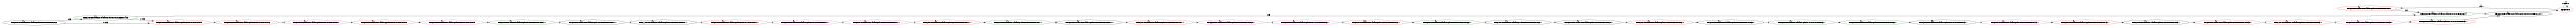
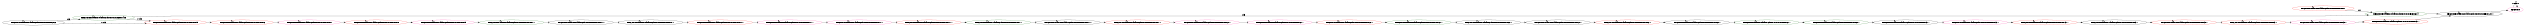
  digraph {
    rankdir=LR
    node [color=red]
    edge [arrowhead=diamond]
    n1 [label=LEGUP_F_safe_mod_func_int8_t_s_s_BB__0_1]
    n2 [color=darkgreen label=LEGUP_F_safe_mod_func_int8_t_s_s_BB__6_4]
    n3 [color=black label="LEGUP_F_safe_mod_func_int8_t_s_s_BB__12_..."]
    n4 [color=black label=LEGUP_F_safe_mod_func_int8_t_s_s_BB__2_2]
    n5 [color=darkgreen label=LEGUP_F_safe_mod_func_int8_t_s_s_BB__4_3]
    n6 [label=LEGUP_F_safe_mod_func_int8_t_s_s_BB__8_5]
    n7 [color=deeppink label=LEGUP_0]
    n8 [label=LEGUP_F_safe_mod_func_int8_t_s_s_BB__8_6]
    n9 [color=deeppink label=LEGUP_F_safe_mod_func_int8_t_s_s_BB__8_7]
    n10 [label=LEGUP_F_safe_mod_func_int8_t_s_s_BB__8_8]
    n11 [color=deeppink label=LEGUP_F_safe_mod_func_int8_t_s_s_BB__8_9]
    n12 [color=darkgreen label="LEGUP_F_safe_mod_func_int8_t_s_s_BB__8_1..."]
    n13 [color=black label="LEGUP_F_safe_mod_func_int8_t_s_s_BB__8_1..."]
    n14 [color=black label="LEGUP_F_safe_mod_func_int8_t_s_s_BB__8_1..."]
    n15 [label="LEGUP_F_safe_mod_func_int8_t_s_s_BB__8_1..."]
    n16 [color=deeppink label="LEGUP_F_safe_mod_func_int8_t_s_s_BB__8_1..."]
    n17 [color=deeppink label="LEGUP_F_safe_mod_func_int8_t_s_s_BB__8_1..."]
    n18 [label="LEGUP_F_safe_mod_func_int8_t_s_s_BB__8_1..."]
    n19 [color=darkgreen label="LEGUP_F_safe_mod_func_int8_t_s_s_BB__8_1..."]
    n20 [color=black label="LEGUP_F_safe_mod_func_int8_t_s_s_BB__8_1..."]
    n21 [label="LEGUP_F_safe_mod_func_int8_t_s_s_BB__8_1..."]
    n22 [color=deeppink label="LEGUP_F_safe_mod_func_int8_t_s_s_BB__8_2..."]
    n23 [color=deeppink label="LEGUP_F_safe_mod_func_int8_t_s_s_BB__8_2..."]
    n24 [label="LEGUP_F_safe_mod_func_int8_t_s_s_BB__8_2..."]
    n25 [color=darkgreen label="LEGUP_F_safe_mod_func_int8_t_s_s_BB__8_2..."]
    n26 [color=black label="LEGUP_F_safe_mod_func_int8_t_s_s_BB__8_2..."]
    n27 [color=black label="LEGUP_F_safe_mod_func_int8_t_s_s_BB__8_2..."]
    n28 [label="LEGUP_F_safe_mod_func_int8_t_s_s_BB__8_2..."]
    n29 [color=black label="LEGUP_F_safe_mod_func_int8_t_s_s_BB__8_2..."]
    n30 [color=darkgreen label="LEGUP_F_safe_mod_func_int8_t_s_s_BB__8_2..."]
    n31 [color=darkgreen label="LEGUP_F_safe_mod_func_int8_t_s_s_BB__8_2..."]
    n32 [color=black label="LEGUP_F_safe_mod_func_int8_t_s_s_BB__8_3..."]
    n33 [color=deeppink label="LEGUP_F_safe_mod_func_int8_t_s_s_BB__8_3..."]
    n34 [label="LEGUP_F_safe_mod_func_int8_t_s_s_BB__8_3..."]
    n35 [color=black label="LEGUP_F_safe_mod_func_int8_t_s_s_BB__8_3..."]
    n36 [label="LEGUP_F_safe_mod_func_int8_t_s_s_BB__8_3..."]
    n37 [label="LEGUP_F_safe_mod_func_int8_t_s_s_BB__8_3..."]
    n38 [color=deeppink label="LEGUP_F_safe_mod_func_int8_t_s_s_BB__8_3..."]
    n39 [label="LEGUP_F_safe_mod_func_int8_t_s_s_BB__8_3..."]
    n1 -> n2 [label="%1"]
    n2 -> n3 [arrowhead=vee]
    n3 -> n7
    n4 -> n5 [label="%3"]
    n4 -> n6 [arrowhead=vee label="~%3"]
    n5 -> n2 [label="%5"]
    n5 -> n6 [arrowhead=vee label="~%5"]
    n6 -> n8 [arrowhead=vee]
-   n7 -> n1 [arrowhead=vee label=start]
    n7 -> n7 [label="~start"]
    n8 -> n9 [arrowhead=tee]
    n9 -> n10 [arrowhead=vee]
    n10 -> n11
    n11 -> n12 [arrowhead=vee]
    n12 -> n13 [arrowhead=tee]
    n13 -> n14 [arrowhead=tee]
    n14 -> n15 [arrowhead=tee]
    n15 -> n16 [arrowhead=tee]
    n16 -> n17 [arrowhead=tee]
    n17 -> n18 [arrowhead=tee]
    n18 -> n19
    n19 -> n20 [arrowhead=tee]
    n20 -> n21 [arrowhead=vee]
    n21 -> n22 [arrowhead=vee]
    n22 -> n23 [arrowhead=tee]
    n23 -> n24 [arrowhead=tee]
    n24 -> n25
    n25 -> n26 [arrowhead=tee]
    n26 -> n27 [arrowhead=vee]
    n27 -> n28 [arrowhead=vee]
    n28 -> n29
    n29 -> n30 [arrowhead=tee]
    n30 -> n31
    n31 -> n32 [arrowhead=vee]
    n32 -> n33 [arrowhead=tee]
    n33 -> n34
    n34 -> n35
    n35 -> n36
    n36 -> n37 [arrowhead=tee]
    n37 -> n38 [arrowhead=tee]
    n38 -> n39
    n39 -> n3
  }
